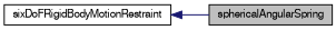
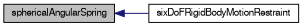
  digraph {
    rankdir=LR
    node [color=black fontname=FreeSans fontsize=10 shape=record]
    n1 [fillcolor=grey75 fontcolor=black height=0.2 label=sphericalAngularSpring style=filled width=0.4]
    n2 [height=0.2 label=sixDoFRigidBodyMotionRestraint width=0.4]
-   n2 -> n1 [color=midnightblue dir=back fontname=FreeSans fontsize=10 labelfontname=FreeSans labelfontsize=10 style=solid]
+   n1 -> n2 [color=midnightblue dir=back fontname=FreeSans fontsize=10 labelfontname=FreeSans labelfontsize=10 style=solid]
  }
